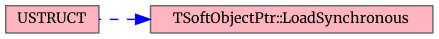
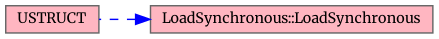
  digraph {
    rankdir=RL
    fontname=Merriweather
    node [fillcolor=lightpink fontname=Merriweather fontsize=10 shape=box style=filled]
-   n1 [color=gray40 fontcolor=black height=0.2 label="TSoftObjectPtr::LoadSynchronous" width=0.4]
+   n1 [color=gray40 fontcolor=black height=0.2 label="LoadSynchronous::LoadSynchronous" width=0.4]
    n2 [color=grey40 height=0.2 label=USTRUCT width=0.4]
    n1 -> n2 [color=blue dir=back fontname=Merriweather fontsize=10 labelfontname=Helvetica labelfontsize=10 style=dashed]
  }
